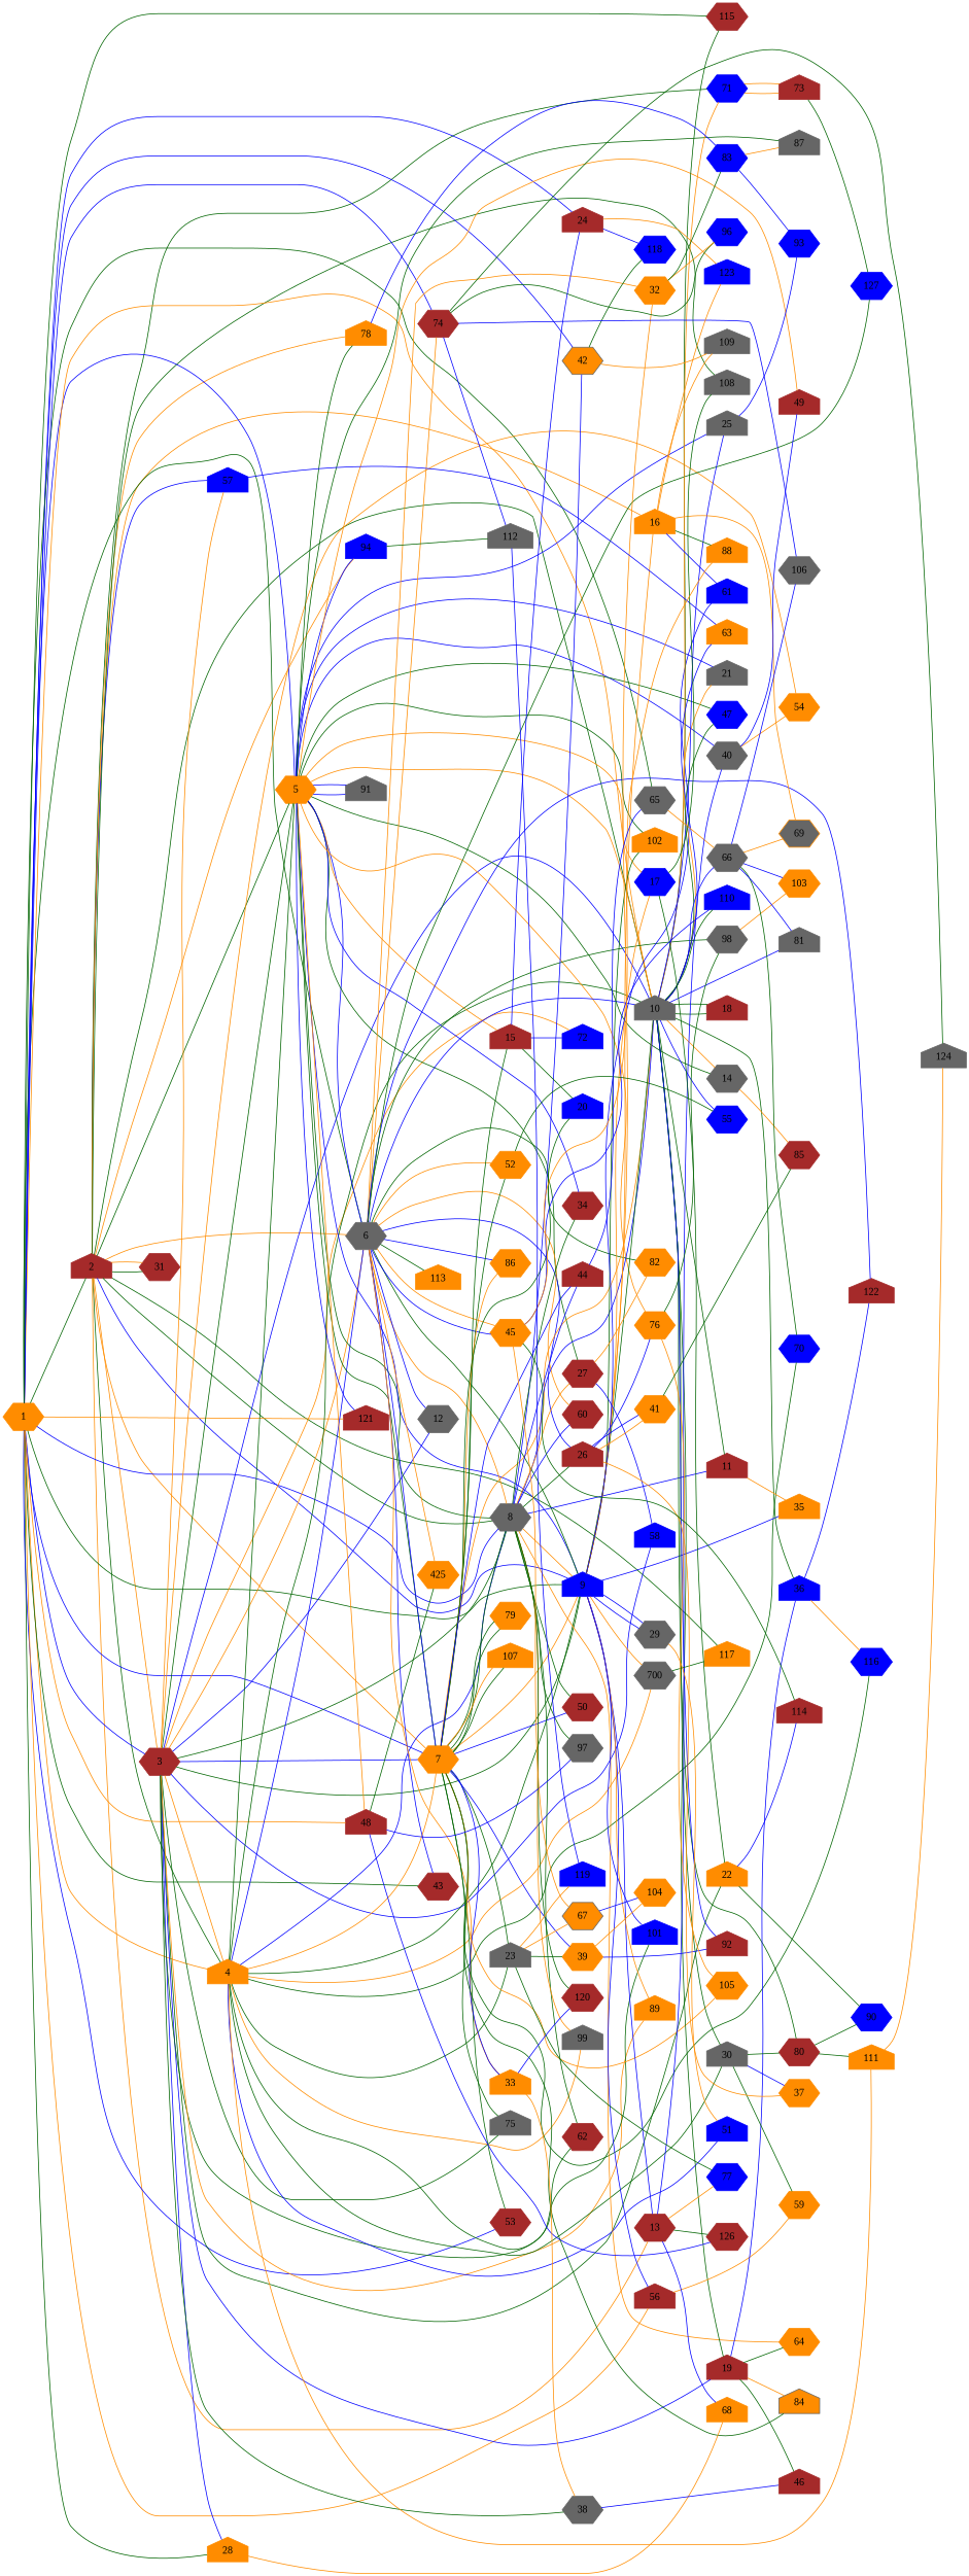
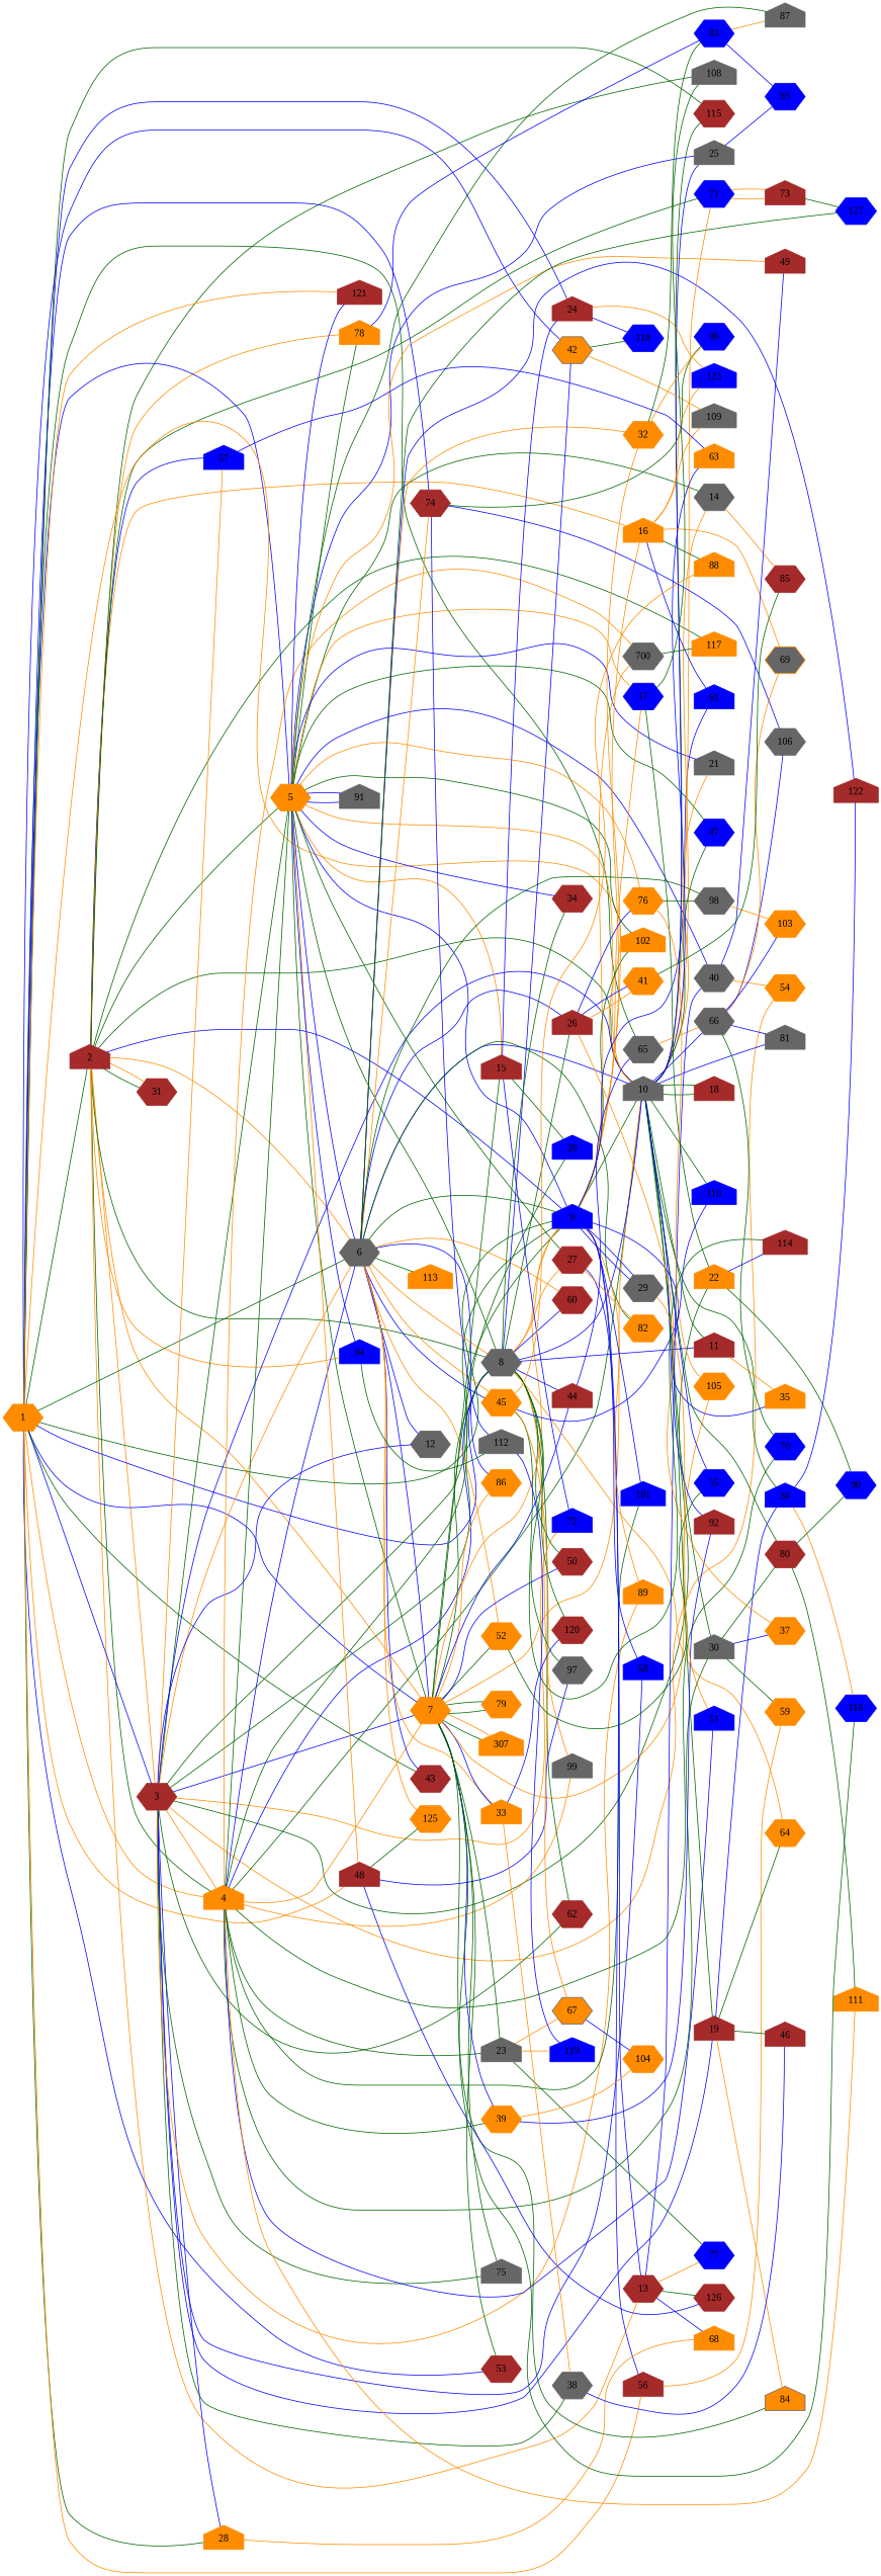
  graph {
    fontname="Liberation Serif"
    rankdir=LR
    node [color=darkorange fontname="Liberation Serif" shape=hexagon style=filled]
    edge [color=darkgreen fontname="Liberation Serif"]
    2 [color=brown shape=house]
    1
    3 [color=brown]
    4 [shape=house]
    5
    6 [color=gray40]
    7
    8 [color=gray40]
    9 [color=blue shape=house]
    10 [color=gray40 shape=house]
    24 [color=brown shape=house]
    28 [shape=house]
    42 [color=gray40 fillcolor=darkorange]
    43 [color=brown]
    48 [color=brown shape=house]
    53 [color=brown]
    56 [color=brown shape=house]
    65 [color=gray40]
    74 [color=brown]
    115 [color=brown]
    121 [color=brown shape=house]
    13 [color=brown]
    16 [shape=house]
    31 [color=brown]
    57 [color=blue shape=house]
    71 [color=blue]
    78 [shape=house]
    94 [color=blue shape=house]
    108 [color=gray40 shape=house]
    117 [shape=house]
    12 [color=gray40]
    19 [color=brown shape=house]
    22 [shape=house]
    38 [color=gray40]
    54
    58 [color=blue shape=house]
    62 [color=brown]
    72 [color=blue shape=house]
    75 [color=gray40 shape=house]
    89 [shape=house]
    23 [color=gray40 shape=house]
    30 [color=gray40 shape=house]
    39
    51 [color=blue shape=house]
    70 [color=blue]
    99 [color=gray40 shape=house]
    n47 [color=gray40 label=700]
    101 [color=blue shape=house]
    111 [shape=house]
    14 [color=gray40]
    15 [color=brown shape=house]
    17 [color=blue]
    21 [color=gray40 shape=house]
    25 [color=gray40 shape=house]
    27 [color=brown]
    34 [color=brown]
    40 [color=gray40]
    47 [color=blue]
    49 [color=brown shape=house]
    76
    87 [color=gray40 shape=house]
    91 [color=gray40 shape=house]
    102 [shape=house]
    26 [color=brown shape=house]
    32
    33 [shape=house]
    45
    52
    60 [color=brown]
    82
    86
    98 [color=gray40]
    113 [shape=house]
    122 [color=brown shape=house]
-   125 [label=425]
+   125
    127 [color=blue]
    20 [color=blue shape=house]
    44 [color=brown shape=house]
    50 [color=brown]
    79
    84 [color=gray40 fillcolor=darkorange shape=house]
    105
-   107 [shape=house]
+   107 [shape=house label=307]
    116 [color=blue]
    11 [color=brown shape=house]
    64
    97 [color=gray40]
    120 [color=brown]
    29 [color=gray40]
    35 [shape=house]
    61 [color=blue shape=house]
    18 [color=brown shape=house]
    36 [color=blue shape=house]
    55 [color=blue]
    63 [shape=house]
    66 [color=gray40]
    80 [color=brown]
    81 [color=gray40 shape=house]
    92 [color=brown shape=house]
    110 [color=blue shape=house]
    123 [color=blue shape=house]
    118 [color=blue]
    68 [shape=house]
    109 [color=gray40 shape=house]
    126 [color=brown]
    59
    96 [color=blue]
    106 [color=gray40]
    112 [color=gray40 shape=house]
-   124 [color=gray40 shape=house]
    77 [color=blue]
    69 [fillcolor=gray40]
    88 [shape=house]
    73 [color=brown shape=house]
    83 [color=blue]
    46 [color=brown shape=house]
    90 [color=blue]
    114 [color=brown shape=house]
    67 [color=gray40 fillcolor=darkorange]
    119 [color=blue shape=house]
    37
    104
    85 [color=brown]
    93 [color=blue]
    41
    103
    2 -- 3 [color=darkorange]
    2 -- 4
    2 -- 5
    2 -- 6 [color=darkorange]
    2 -- 7 [color=darkorange]
    2 -- 8
    2 -- 9 [color=blue]
    2 -- 10
    2 -- 13 [color=darkorange]
    2 -- 16 [color=darkorange]
    2 -- 31
    2 -- 31 [color=darkorange]
    2 -- 57 [color=blue]
    2 -- 71
    2 -- 78 [color=darkorange]
    2 -- 94 [color=darkorange]
    2 -- 108
    2 -- 117
    1 -- 2
    1 -- 3 [color=blue]
    1 -- 4 [color=darkorange]
    1 -- 5 [color=blue]
    1 -- 6
    1 -- 7 [color=blue]
    1 -- 8 [color=blue]
    1 -- 9
    1 -- 10 [color=darkorange]
    1 -- 24 [color=blue]
    1 -- 28
    1 -- 42 [color=blue]
    1 -- 43
    1 -- 48 [color=darkorange]
    1 -- 53 [color=blue]
    1 -- 56 [color=darkorange]
    1 -- 65
    1 -- 74 [color=blue]
    1 -- 115
    1 -- 121 [color=darkorange]
    3 -- 4 [color=darkorange]
    3 -- 5
    3 -- 6 [color=darkorange]
    3 -- 7 [color=blue]
    3 -- 8
    3 -- 9
    3 -- 10 [color=blue]
    3 -- 28 [color=blue]
    3 -- 57 [color=darkorange]
    3 -- 12 [color=blue]
    3 -- 19 [color=blue]
    3 -- 22
    3 -- 38
    3 -- 54 [color=darkorange]
    3 -- 58 [color=blue]
    3 -- 62
    3 -- 72 [color=darkorange]
    3 -- 75
    3 -- 89 [color=darkorange]
    4 -- 5
    4 -- 6 [color=blue]
    4 -- 7 [color=darkorange]
    4 -- 8 [color=blue]
    4 -- 9
    4 -- 10
    4 -- 23
    4 -- 30
-   23 -- 39
+   4 -- 39
    4 -- 51 [color=blue]
    4 -- 70
    4 -- 99 [color=darkorange]
    4 -- n47 [color=darkorange]
    4 -- 101
    4 -- 111 [color=darkorange]
    5 -- 6 [color=blue]
    5 -- 7
    5 -- 8
    5 -- 9 [color=blue]
    5 -- 10 [color=darkorange]
    5 -- 48 [color=darkorange]
    5 -- 121 [color=blue]
    5 -- 78
    5 -- 94 [color=blue]
    5 -- 14
    5 -- 15 [color=darkorange]
    5 -- 17 [color=darkorange]
    5 -- 21 [color=blue]
    5 -- 25 [color=blue]
    5 -- 27
    5 -- 34 [color=blue]
    5 -- 40 [color=blue]
    5 -- 47
    5 -- 49 [color=darkorange]
    5 -- 76 [color=darkorange]
    5 -- 87
    5 -- 91 [color=blue]
    5 -- 91 [color=blue]
    5 -- 102
    6 -- 7 [color=blue]
    6 -- 8 [color=darkorange]
    6 -- 9
    6 -- 10 [color=blue]
    6 -- 43 [color=blue]
    6 -- 74 [color=darkorange]
    6 -- 12 [color=blue]
    6 -- 26 [color=blue]
    6 -- 32 [color=darkorange]
    6 -- 33 [color=darkorange]
    6 -- 45 [color=blue]
    6 -- 45 [color=darkorange]
    6 -- 52 [color=darkorange]
    6 -- 60 [color=darkorange]
    6 -- 82
    6 -- 86 [color=blue]
    6 -- 98
    6 -- 113
    6 -- 122 [color=blue]
    6 -- 125 [color=darkorange]
    6 -- 127
    7 -- 8
    7 -- 9 [color=darkorange]
    7 -- 10 [color=darkorange]
    7 -- 53
    7 -- 75
    7 -- 23
    7 -- 39 [color=blue]
    7 -- 15
    7 -- 33 [color=blue]
    7 -- 52
    7 -- 86 [color=darkorange]
    7 -- 20
    7 -- 44 [color=blue]
    7 -- 50 [color=blue]
    7 -- 79
    7 -- 79
    7 -- 84
    7 -- 105 [color=darkorange]
    7 -- 107
    7 -- 107 [color=darkorange]
    7 -- 116
    8 -- 9 [color=darkorange]
    8 -- 10 [color=blue]
    8 -- 42 [color=blue]
    8 -- 62
    8 -- 99 [color=darkorange]
    8 -- 27 [color=darkorange]
    8 -- 34
    8 -- 26
    8 -- 60 [color=blue]
    8 -- 44 [color=blue]
    8 -- 50
    8 -- 11 [color=blue]
    8 -- 64 [color=darkorange]
    8 -- 97
    8 -- 120
    9 -- 10
    9 -- 56 [color=blue]
    9 -- 13 [color=blue]
    9 -- 16 [color=darkorange]
    9 -- 89 [color=darkorange]
    9 -- n47 [color=darkorange]
    9 -- 101 [color=blue]
    9 -- 17 [color=darkorange]
    9 -- 102
    9 -- 32 [color=darkorange]
    9 -- 29 [color=blue]
    9 -- 29 [color=blue]
    9 -- 35 [color=blue]
    9 -- 61 [color=blue]
    10 -- 115
    10 -- 71 [color=darkorange]
    10 -- 19
    10 -- 30
    10 -- 14 [color=darkorange]
    10 -- 21 [color=darkorange]
    10 -- 25 [color=blue]
    10 -- 47
    10 -- 11
    10 -- 18
    10 -- 18
    10 -- 36
    10 -- 55 [color=blue]
    10 -- 63 [color=blue]
    10 -- 66 [color=blue]
    10 -- 80
    10 -- 81 [color=blue]
    10 -- 92 [color=blue]
    10 -- 110
    24 -- 123 [color=darkorange]
    24 -- 118 [color=blue]
    28 -- 68 [color=darkorange]
    42 -- 118
    42 -- 109 [color=darkorange]
    48 -- 125
    48 -- 97 [color=blue]
    48 -- 126 [color=blue]
    56 -- 59 [color=darkorange]
    65 -- 66 [color=darkorange]
    74 -- 96
    74 -- 106 [color=blue]
    74 -- 112 [color=blue]
-   74 -- 124
    13 -- 40 [color=blue]
    13 -- 68 [color=blue]
    13 -- 126
    13 -- 77 [color=darkorange]
    16 -- 61 [color=blue]
    16 -- 123 [color=darkorange]
    16 -- 109 [color=darkorange]
    16 -- 69 [color=darkorange]
    16 -- 88
    57 -- 63 [color=blue]
    71 -- 73 [color=darkorange]
    71 -- 73 [color=darkorange]
    78 -- 83 [color=blue]
    94 -- 112
    19 -- 84 [color=darkorange]
    19 -- 64
    19 -- 36 [color=blue]
    19 -- 46
    22 -- 90
    22 -- 114 [color=blue]
    38 -- 46 [color=blue]
    23 -- 77
    23 -- 67 [color=darkorange]
    23 -- 119 [color=darkorange]
    30 -- 80
    30 -- 59
    30 -- 37 [color=blue]
    39 -- 92 [color=blue]
    39 -- 104 [color=darkorange]
    n47 -- 117
-   111 -- 124 [color=darkorange]
    14 -- 85 [color=darkorange]
    15 -- 24 [color=blue]
    15 -- 72 [color=blue]
    15 -- 20
    17 -- 108
    17 -- 22
    25 -- 93 [color=blue]
    27 -- 58 [color=blue]
    27 -- 82 [color=darkorange]
    40 -- 54 [color=darkorange]
    40 -- 49 [color=blue]
    76 -- 98
    76 -- 105 [color=darkorange]
    26 -- 76 [color=blue]
    26 -- 37 [color=darkorange]
    26 -- 41 [color=darkorange]
    26 -- 41 [color=blue]
    32 -- 96 [color=darkorange]
    32 -- 83
    33 -- 38 [color=darkorange]
    33 -- 120 [color=blue]
    45 -- 110 [color=blue]
    45 -- 88 [color=darkorange]
    45 -- 114
    45 -- 67 [color=darkorange]
    52 -- 55
    98 -- 103 [color=darkorange]
    44 -- 65 [color=blue]
    11 -- 35 [color=darkorange]
    29 -- 51 [color=darkorange]
    36 -- 122 [color=blue]
    36 -- 116 [color=darkorange]
    66 -- 70
    66 -- 81 [color=blue]
    66 -- 106 [color=blue]
    66 -- 69 [color=darkorange]
    66 -- 103 [color=blue]
    80 -- 111
    80 -- 90
    112 -- 119 [color=blue]
    73 -- 127
    83 -- 87 [color=darkorange]
    83 -- 93 [color=blue]
    67 -- 104 [color=blue]
    41 -- 85
  }
